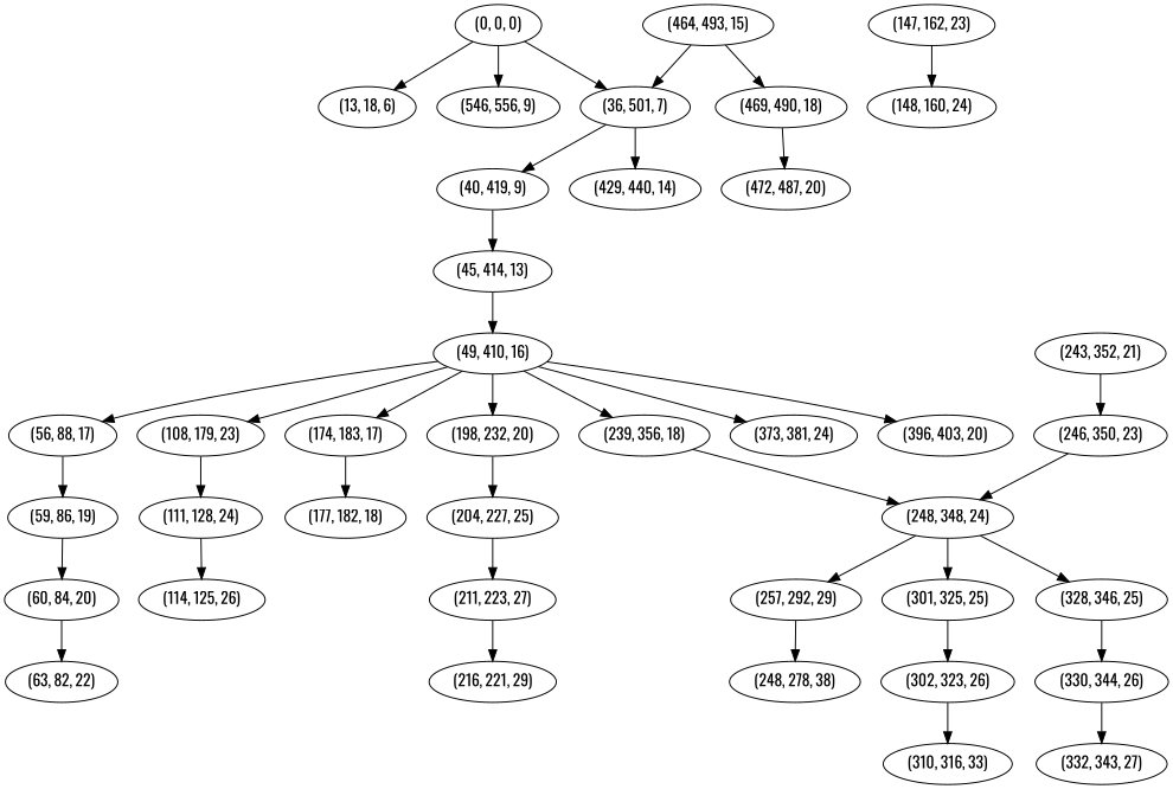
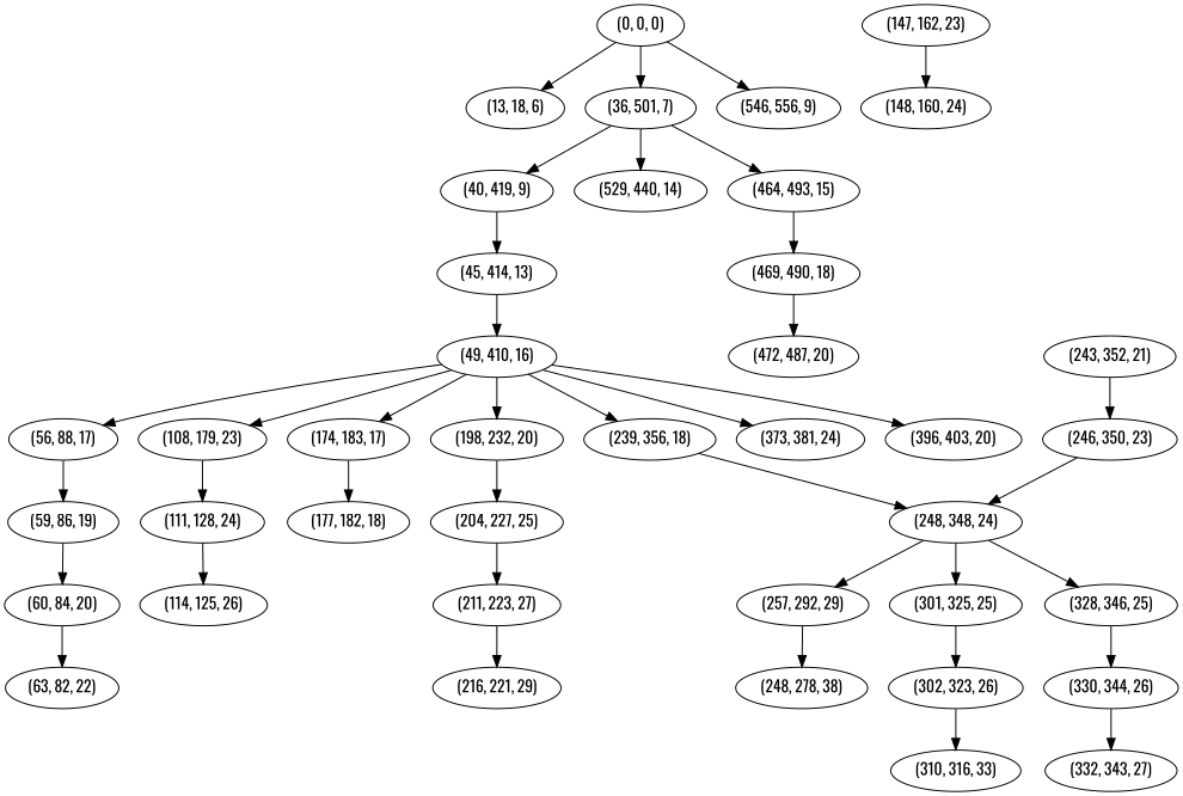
  digraph {
    fontname=Oswald
    node [fontname=Oswald]
    edge [fontname=Oswald]
    "(0, 0, 0)"
    "(13, 18, 6)"
    "(36, 501, 7)"
    "(546, 556, 9)"
    "(40, 419, 9)"
-   "(429, 440, 14)"
+   "(429, 440, 14)" [label="(529, 440, 14)"]
    "(464, 493, 15)"
    "(45, 414, 13)"
    "(469, 490, 18)"
    "(49, 410, 16)"
    "(56, 88, 17)"
    n12 [label="(108, 179, 23)"]
    "(174, 183, 17)"
    "(198, 232, 20)"
    "(239, 356, 18)"
    "(373, 381, 24)"
    "(396, 403, 20)"
    "(59, 86, 19)"
    "(111, 128, 24)"
    "(147, 162, 23)"
    "(148, 160, 24)"
    "(177, 182, 18)"
    "(204, 227, 25)"
    "(248, 348, 24)"
    "(60, 84, 20)"
    "(63, 82, 22)"
    "(114, 125, 26)"
    "(211, 223, 27)"
    "(216, 221, 29)"
    "(243, 352, 21)"
    "(246, 350, 23)"
    "(257, 292, 29)"
    "(301, 325, 25)"
    "(328, 346, 25)"
    n35 [label="(248, 278, 38)"]
    "(302, 323, 26)"
    "(330, 344, 26)"
    "(310, 316, 33)"
    "(332, 343, 27)"
    "(472, 487, 20)"
    "(0, 0, 0)" -> "(13, 18, 6)"
    "(0, 0, 0)" -> "(36, 501, 7)"
    "(0, 0, 0)" -> "(546, 556, 9)"
    "(36, 501, 7)" -> "(40, 419, 9)"
    "(36, 501, 7)" -> "(429, 440, 14)"
-   "(464, 493, 15)" -> "(36, 501, 7)"
+   "(36, 501, 7)" -> "(464, 493, 15)"
    "(40, 419, 9)" -> "(45, 414, 13)"
    "(464, 493, 15)" -> "(469, 490, 18)"
    "(45, 414, 13)" -> "(49, 410, 16)"
    "(469, 490, 18)" -> "(472, 487, 20)"
    "(49, 410, 16)" -> "(56, 88, 17)"
    "(49, 410, 16)" -> n12
    "(49, 410, 16)" -> "(174, 183, 17)"
    "(49, 410, 16)" -> "(198, 232, 20)"
    "(49, 410, 16)" -> "(239, 356, 18)"
    "(49, 410, 16)" -> "(373, 381, 24)"
    "(49, 410, 16)" -> "(396, 403, 20)"
    "(56, 88, 17)" -> "(59, 86, 19)"
    n12 -> "(111, 128, 24)"
    "(174, 183, 17)" -> "(177, 182, 18)"
    "(198, 232, 20)" -> "(204, 227, 25)"
    "(239, 356, 18)" -> "(248, 348, 24)"
    "(59, 86, 19)" -> "(60, 84, 20)"
    "(111, 128, 24)" -> "(114, 125, 26)"
    "(147, 162, 23)" -> "(148, 160, 24)"
    "(204, 227, 25)" -> "(211, 223, 27)"
    "(248, 348, 24)" -> "(257, 292, 29)"
    "(248, 348, 24)" -> "(301, 325, 25)"
    "(248, 348, 24)" -> "(328, 346, 25)"
    "(60, 84, 20)" -> "(63, 82, 22)"
    "(211, 223, 27)" -> "(216, 221, 29)"
    "(243, 352, 21)" -> "(246, 350, 23)"
    "(246, 350, 23)" -> "(248, 348, 24)"
    "(257, 292, 29)" -> n35
    "(301, 325, 25)" -> "(302, 323, 26)"
    "(328, 346, 25)" -> "(330, 344, 26)"
    "(302, 323, 26)" -> "(310, 316, 33)"
    "(330, 344, 26)" -> "(332, 343, 27)"
  }
